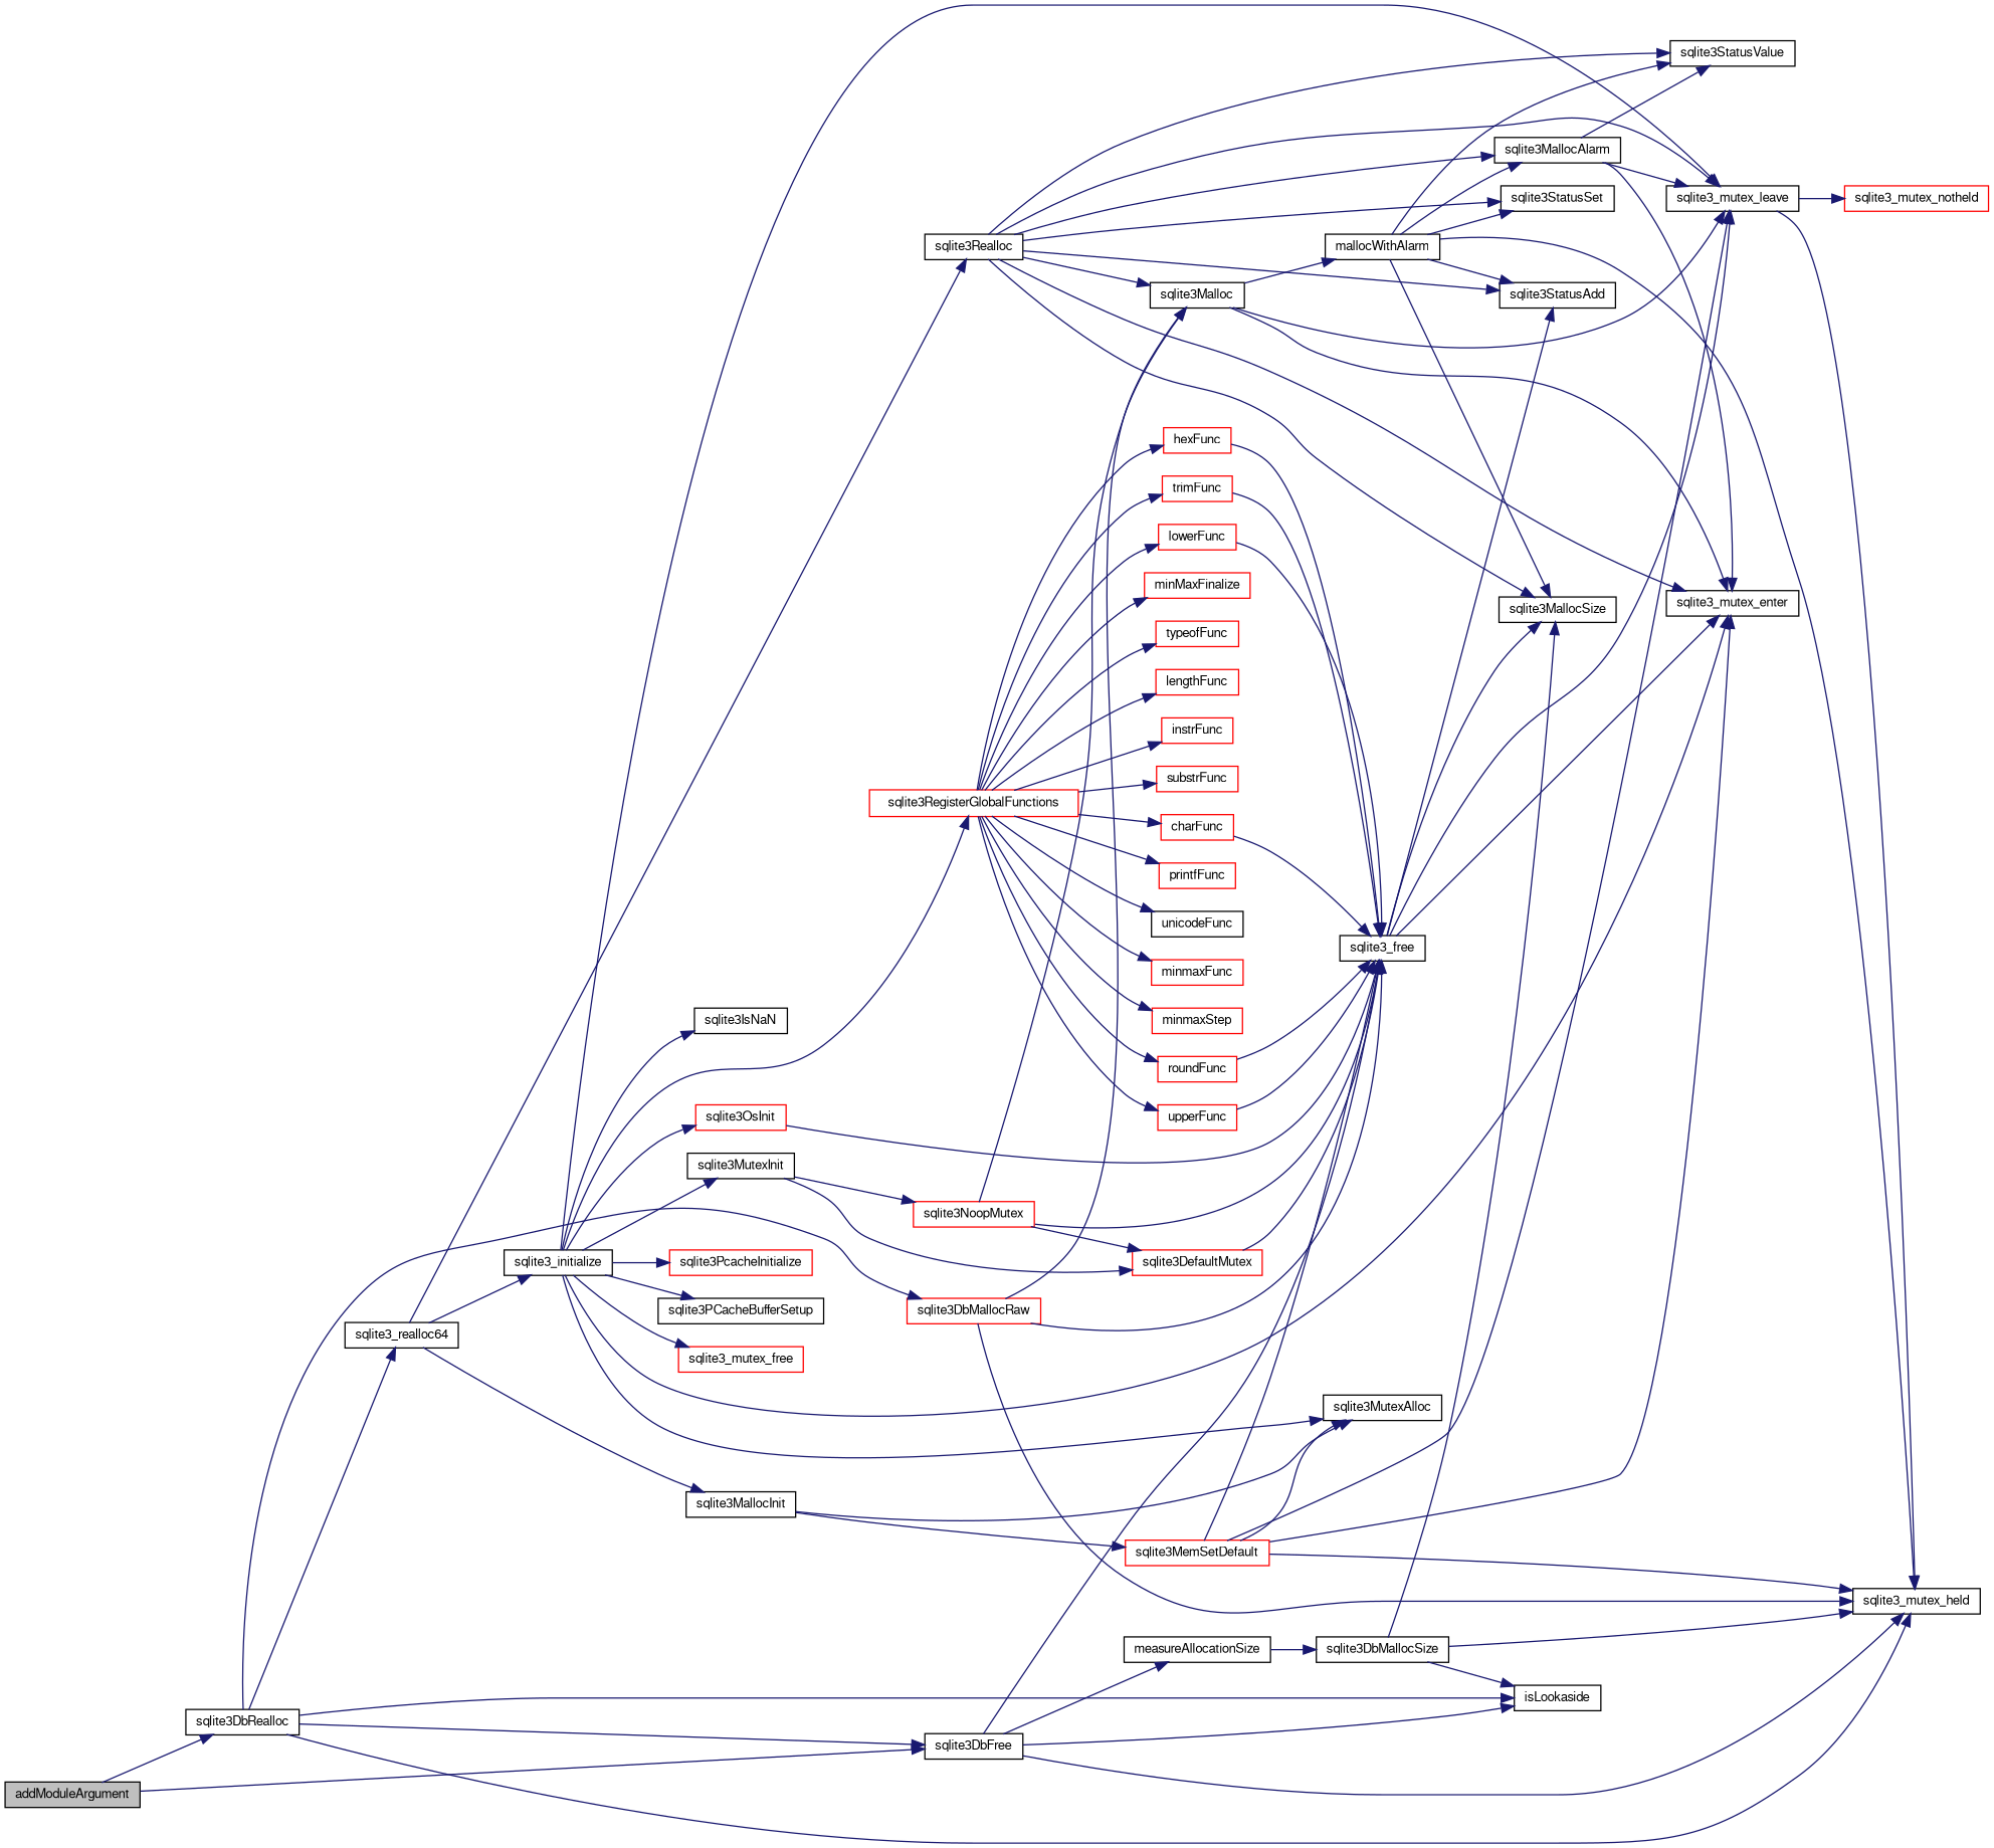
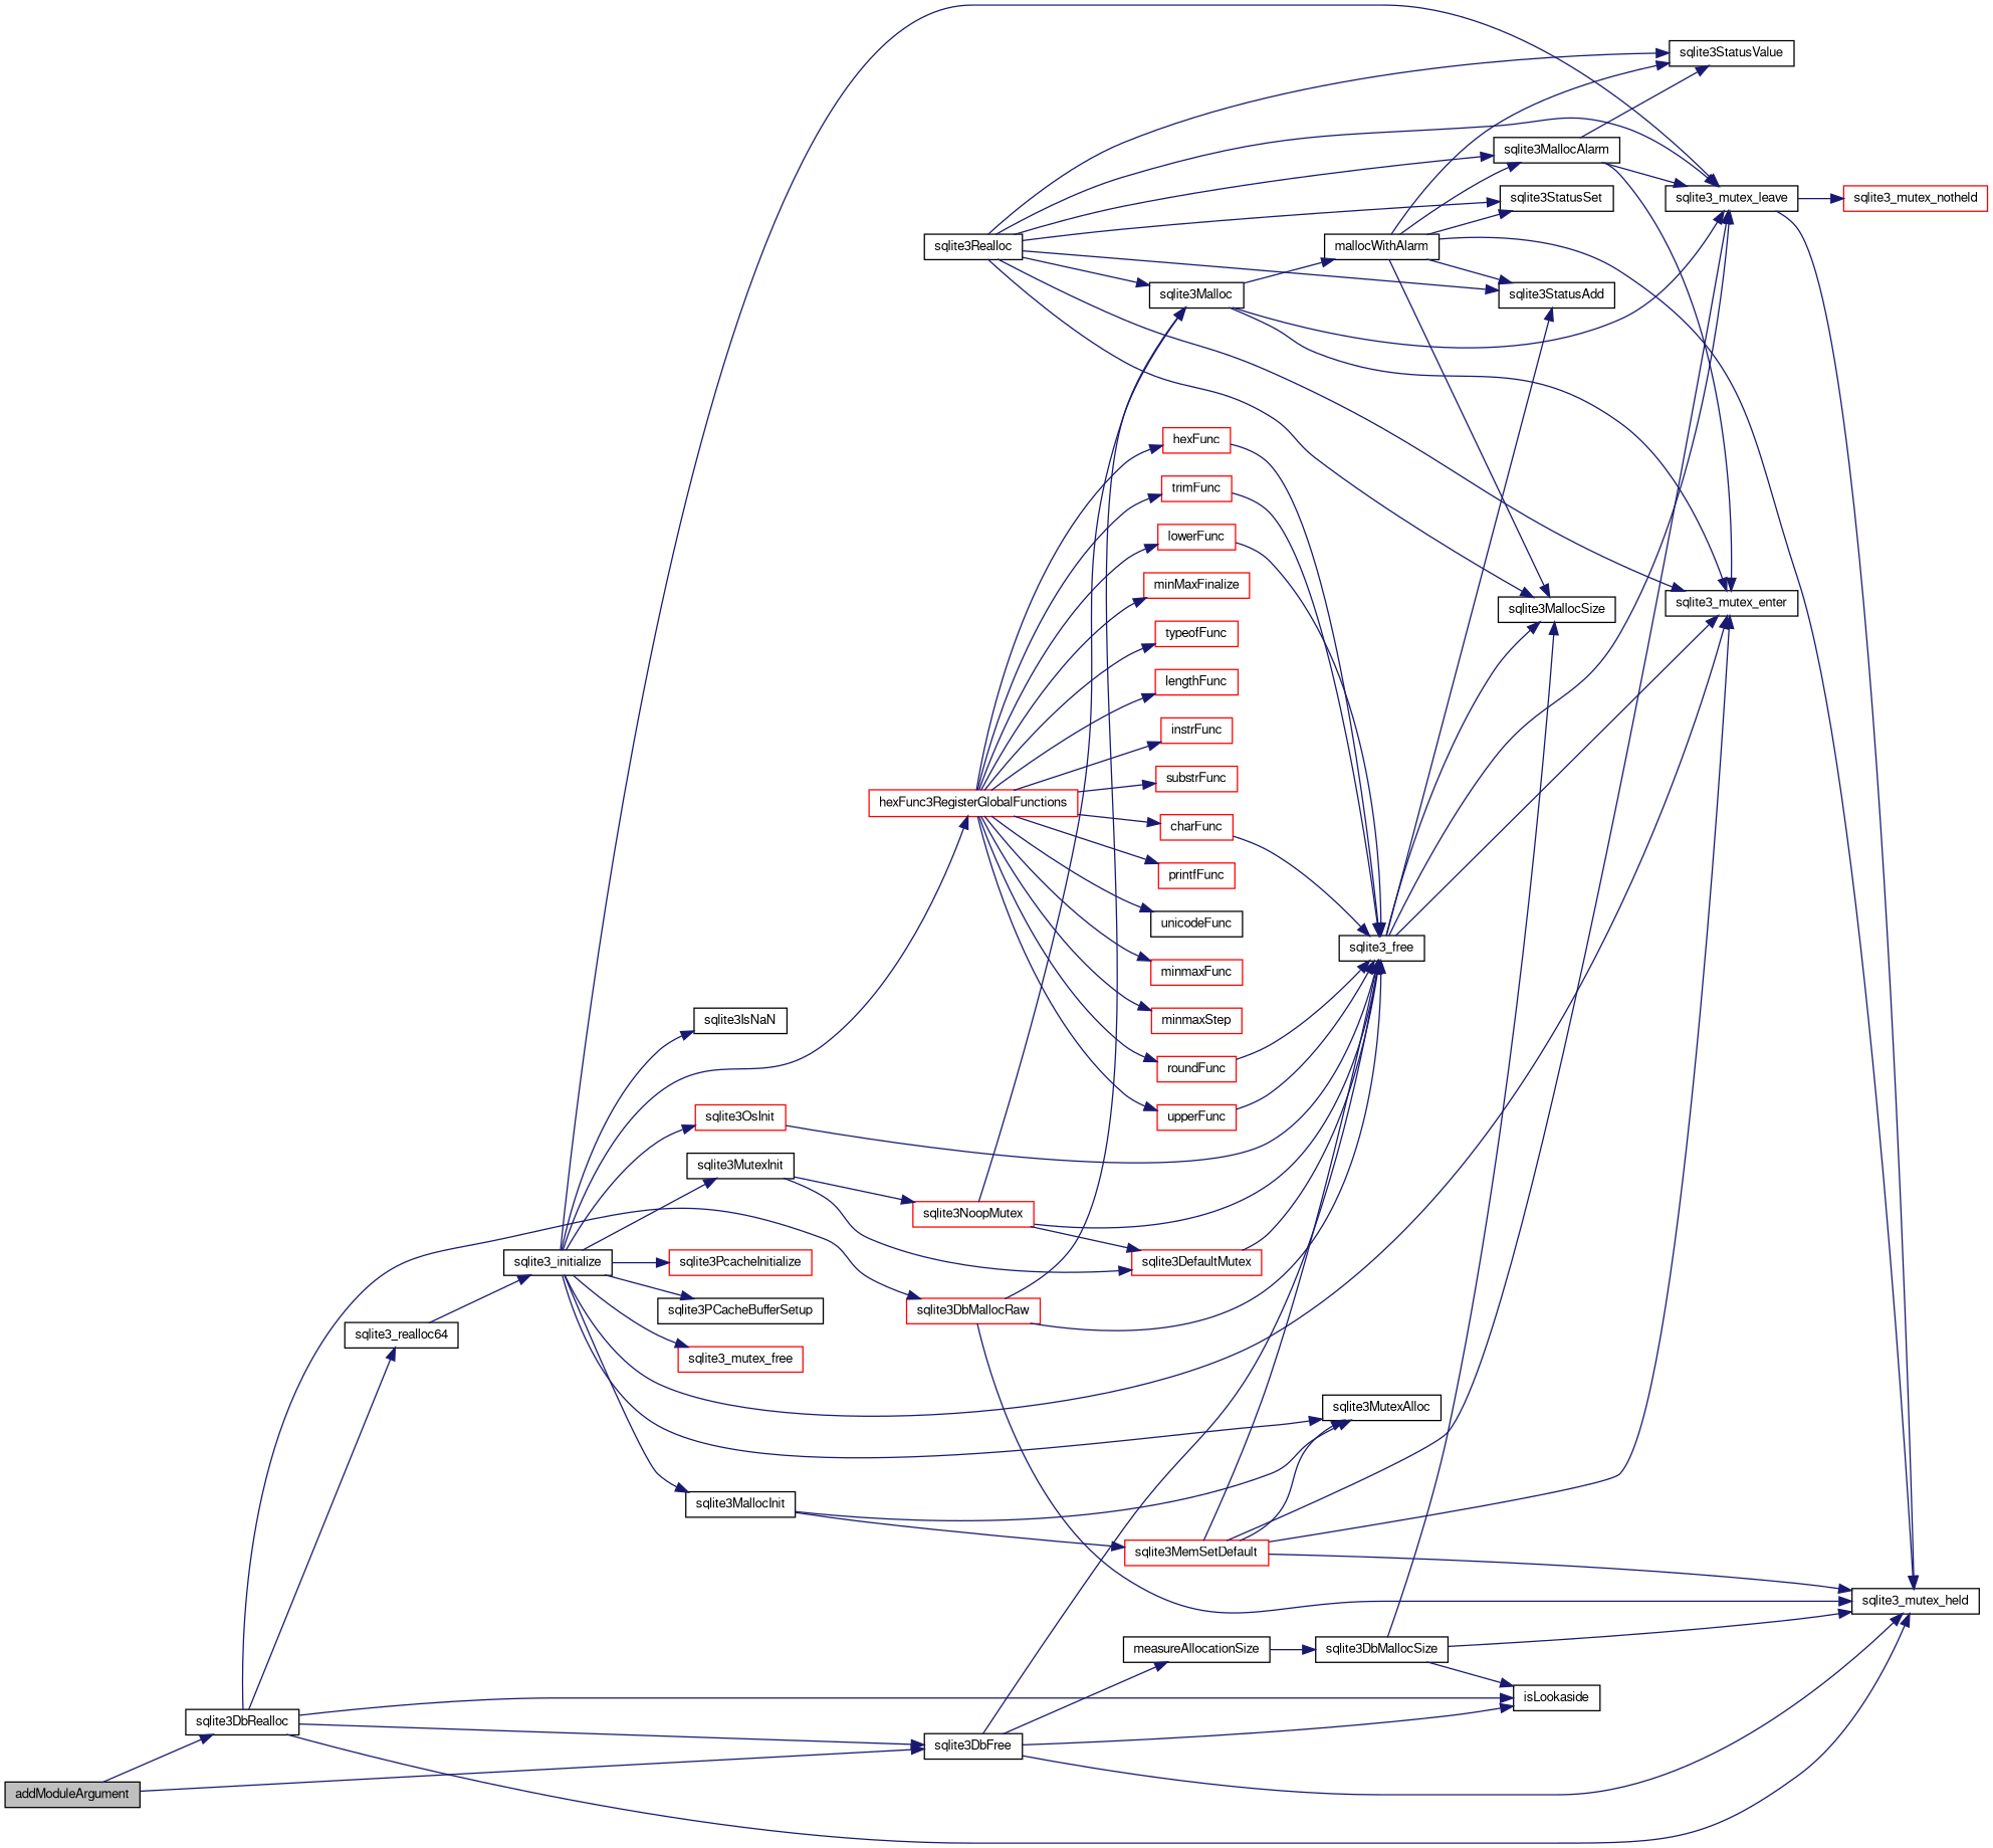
  digraph {
    rankdir=LR
    node [color=black fillcolor=white fontname=FreeSans fontsize=10 shape=record style=filled]
    edge [color=midnightblue fontname=FreeSans fontsize=10 labelfontname=FreeSans labelfontsize=10 style=solid]
    n1 [fillcolor=grey75 fontcolor=black height=0.2 label=addModuleArgument width=0.4]
    n2 [height=0.2 label=sqlite3DbRealloc width=0.4]
    n3 [height=0.2 label=sqlite3DbFree width=0.4]
    n4 [height=0.2 label=sqlite3_mutex_held width=0.4]
    n5 [color=red height=0.2 label=sqlite3DbMallocRaw width=0.4]
    n6 [height=0.2 label=isLookaside width=0.4]
    n7 [height=0.2 label=sqlite3_realloc64 width=0.4]
    n8 [height=0.2 label=measureAllocationSize width=0.4]
    n9 [height=0.2 label=sqlite3_free width=0.4]
    n10 [height=0.2 label=sqlite3Malloc width=0.4]
    n11 [height=0.2 label=sqlite3_initialize width=0.4]
    n12 [height=0.2 label=sqlite3Realloc width=0.4]
    n13 [height=0.2 label=sqlite3_mutex_enter width=0.4]
    n14 [height=0.2 label=mallocWithAlarm width=0.4]
    n15 [height=0.2 label=sqlite3_mutex_leave width=0.4]
    n16 [height=0.2 label=sqlite3StatusSet width=0.4]
    n17 [height=0.2 label=sqlite3StatusValue width=0.4]
    n18 [height=0.2 label=sqlite3MallocAlarm width=0.4]
    n19 [height=0.2 label=sqlite3MallocSize width=0.4]
    n20 [height=0.2 label=sqlite3StatusAdd width=0.4]
    n21 [color=red height=0.2 label=sqlite3_mutex_notheld width=0.4]
    n22 [height=0.2 label=sqlite3DbMallocSize width=0.4]
    n23 [height=0.2 label=sqlite3MutexInit width=0.4]
    n24 [height=0.2 label=sqlite3MutexAlloc width=0.4]
    n25 [height=0.2 label=sqlite3MallocInit width=0.4]
-   n26 [color=red height=0.2 label=sqlite3RegisterGlobalFunctions width=0.4]
+   n26 [color=red height=0.2 label=hexFunc3RegisterGlobalFunctions width=0.4]
    n27 [color=red height=0.2 label=sqlite3PcacheInitialize width=0.4]
    n28 [color=red height=0.2 label=sqlite3OsInit width=0.4]
    n29 [height=0.2 label=sqlite3PCacheBufferSetup width=0.4]
    n30 [color=red height=0.2 label=sqlite3_mutex_free width=0.4]
    n31 [height=0.2 label=sqlite3IsNaN width=0.4]
    n32 [color=red height=0.2 label=sqlite3DefaultMutex width=0.4]
    n33 [color=red height=0.2 label=sqlite3NoopMutex width=0.4]
    n34 [color=red height=0.2 label=sqlite3MemSetDefault width=0.4]
    n35 [color=red height=0.2 label=trimFunc width=0.4]
    n36 [color=red height=0.2 label=minmaxFunc width=0.4]
    n37 [color=red height=0.2 label=minmaxStep width=0.4]
    n38 [color=red height=0.2 label=minMaxFinalize width=0.4]
    n39 [color=red height=0.2 label=typeofFunc width=0.4]
    n40 [color=red height=0.2 label=lengthFunc width=0.4]
    n41 [color=red height=0.2 label=instrFunc width=0.4]
    n42 [color=red height=0.2 label=substrFunc width=0.4]
    n43 [color=red height=0.2 label=printfFunc width=0.4]
    n44 [height=0.2 label=unicodeFunc width=0.4]
    n45 [color=red height=0.2 label=charFunc width=0.4]
    n46 [color=red height=0.2 label=roundFunc width=0.4]
    n47 [color=red height=0.2 label=upperFunc width=0.4]
    n48 [color=red height=0.2 label=lowerFunc width=0.4]
    n49 [color=red height=0.2 label=hexFunc width=0.4]
    n1 -> n2
    n1 -> n3
    n2 -> n3
    n2 -> n4
    n2 -> n5
    n2 -> n6
    n2 -> n7
    n3 -> n4
    n3 -> n6
    n3 -> n8
    n3 -> n9
    n5 -> n4
    n5 -> n9
    n5 -> n10
    n7 -> n11
-   n7 -> n12
    n8 -> n22
    n9 -> n13
    n9 -> n15
    n9 -> n19
    n9 -> n20
    n10 -> n13
    n10 -> n14
    n10 -> n15
    n11 -> n13
    n11 -> n15
    n11 -> n23
    n11 -> n24
-   n7 -> n25
+   n11 -> n25
    n11 -> n26
    n11 -> n27
    n11 -> n28
    n11 -> n29
    n11 -> n30
    n11 -> n31
    n12 -> n10
    n12 -> n13
    n12 -> n15
    n12 -> n16
    n12 -> n17
    n12 -> n18
    n12 -> n19
    n12 -> n20
    n14 -> n4
    n14 -> n16
    n14 -> n17
    n14 -> n18
    n14 -> n19
    n14 -> n20
    n15 -> n4
    n15 -> n21
    n18 -> n13
    n18 -> n15
    n18 -> n17
    n22 -> n4
    n22 -> n6
    n22 -> n19
    n23 -> n32
    n23 -> n33
    n25 -> n24
    n25 -> n34
    n26 -> n35
    n26 -> n36
    n26 -> n37
    n26 -> n38
    n26 -> n39
    n26 -> n40
    n26 -> n41
    n26 -> n42
    n26 -> n43
    n26 -> n44
    n26 -> n45
    n26 -> n46
    n26 -> n47
    n26 -> n48
    n26 -> n49
    n28 -> n9
    n32 -> n9
    n33 -> n9
    n33 -> n10
    n33 -> n32
    n34 -> n4
    n34 -> n9
    n34 -> n13
    n34 -> n15
    n34 -> n24
    n35 -> n9
    n45 -> n9
    n46 -> n9
    n47 -> n9
    n48 -> n9
    n49 -> n9
  }
